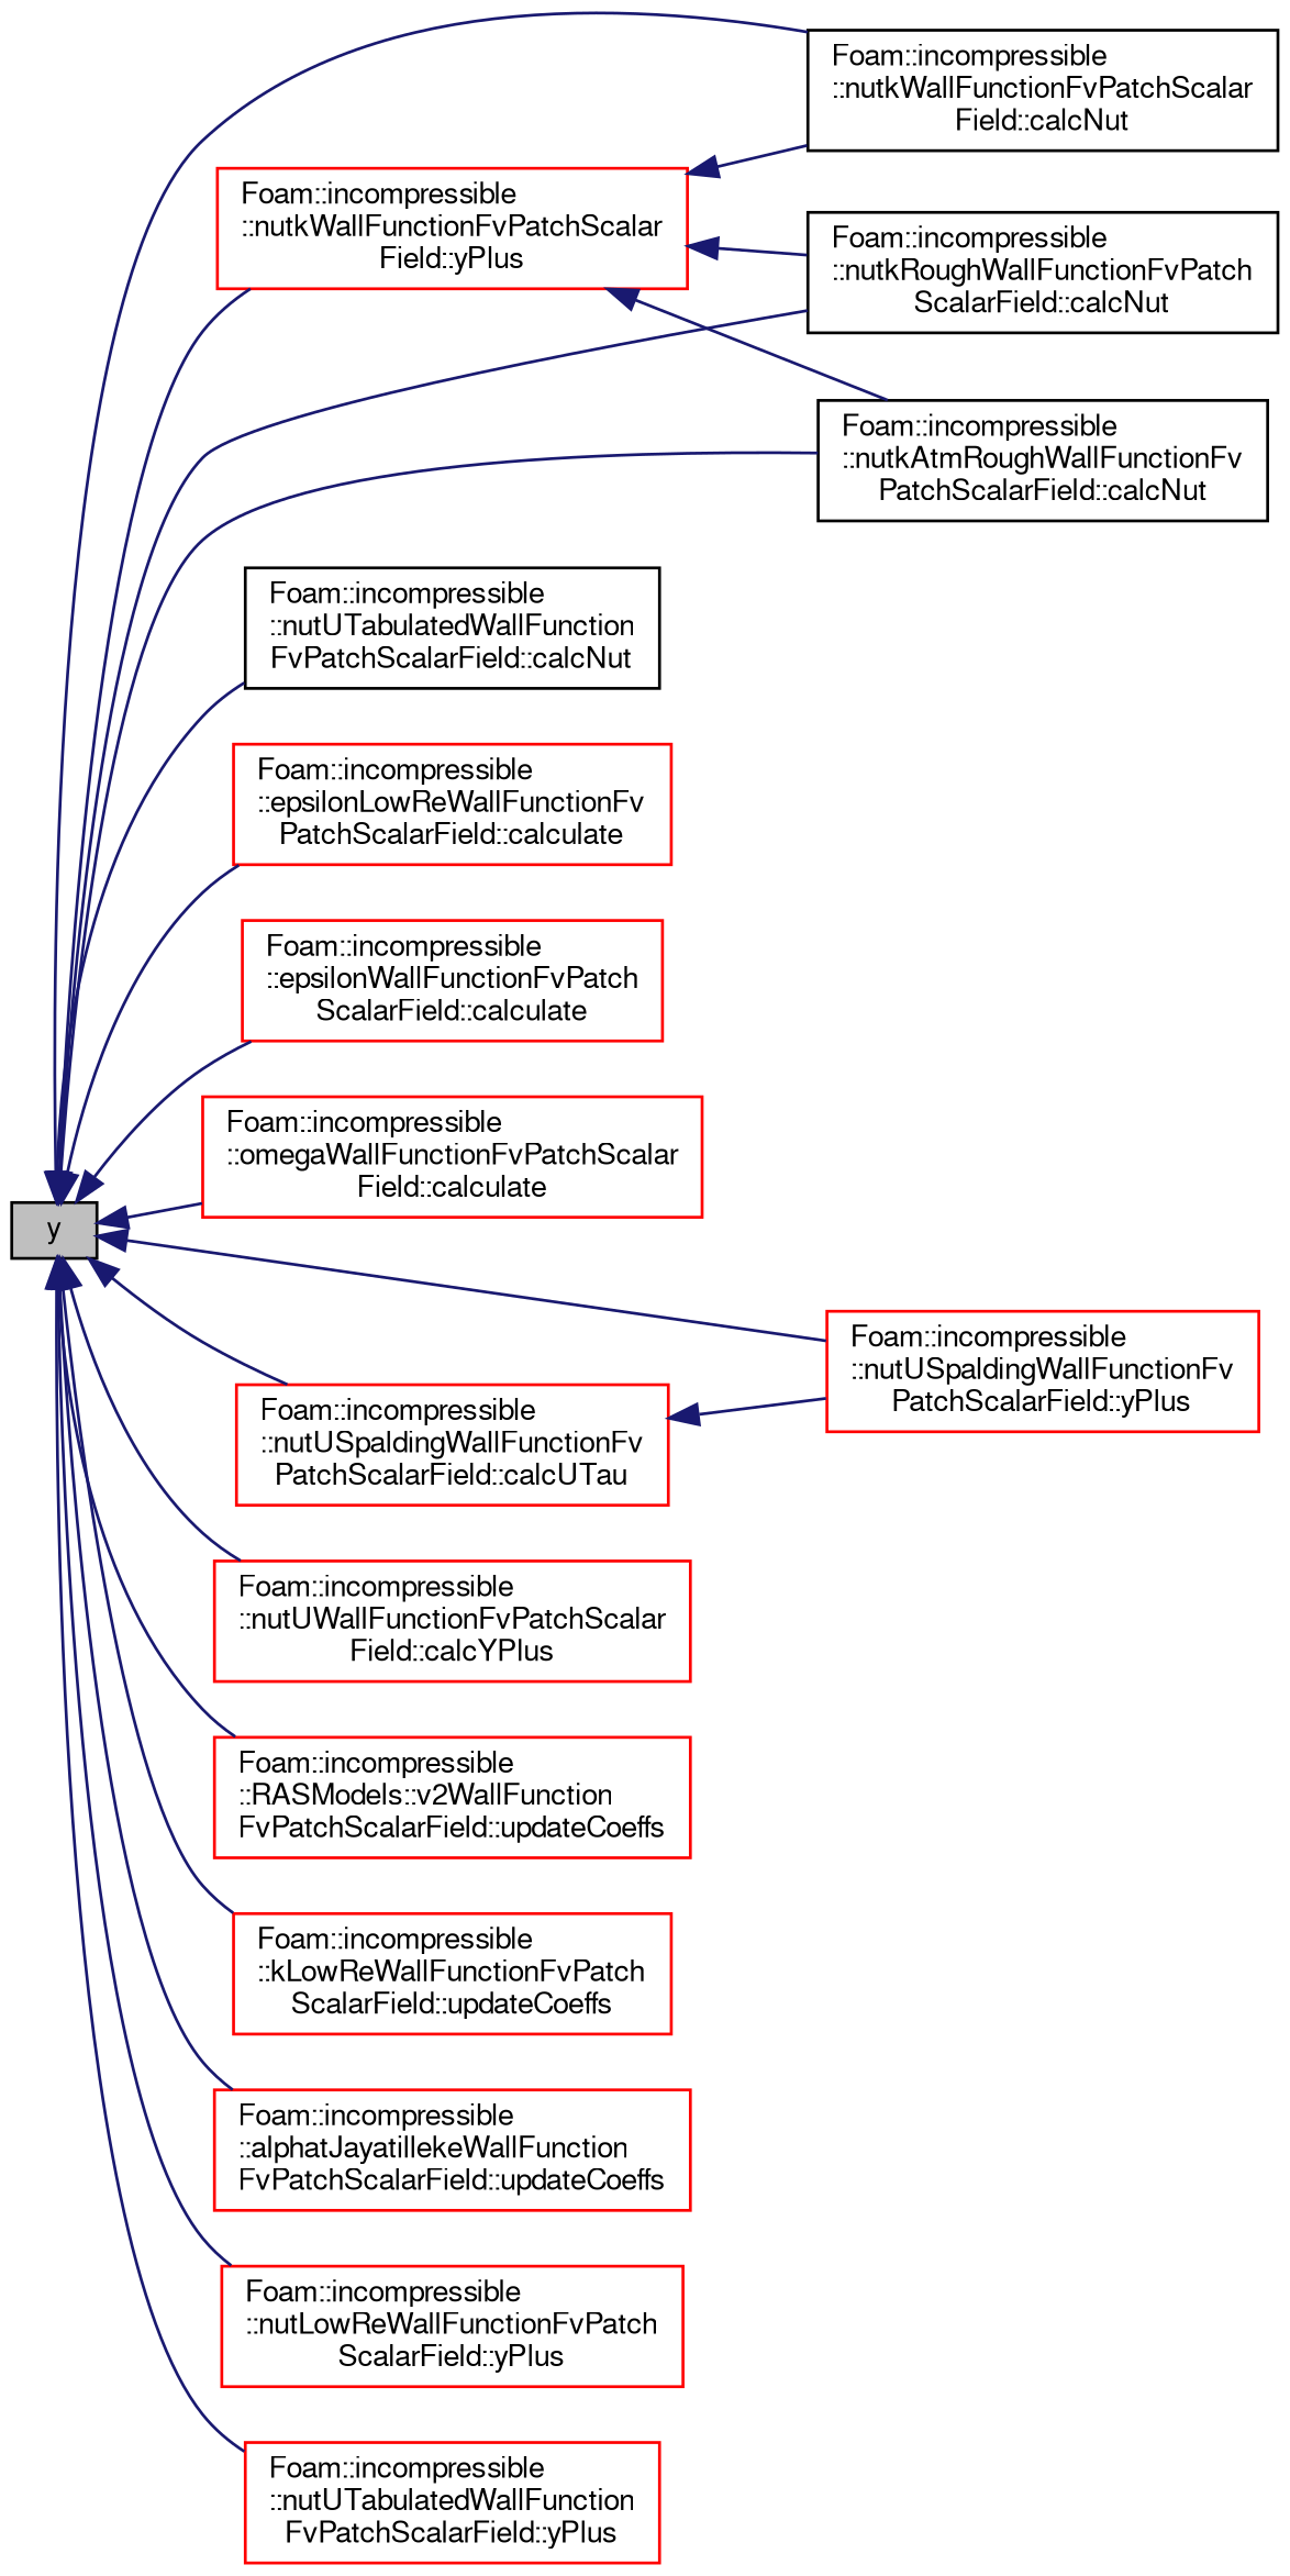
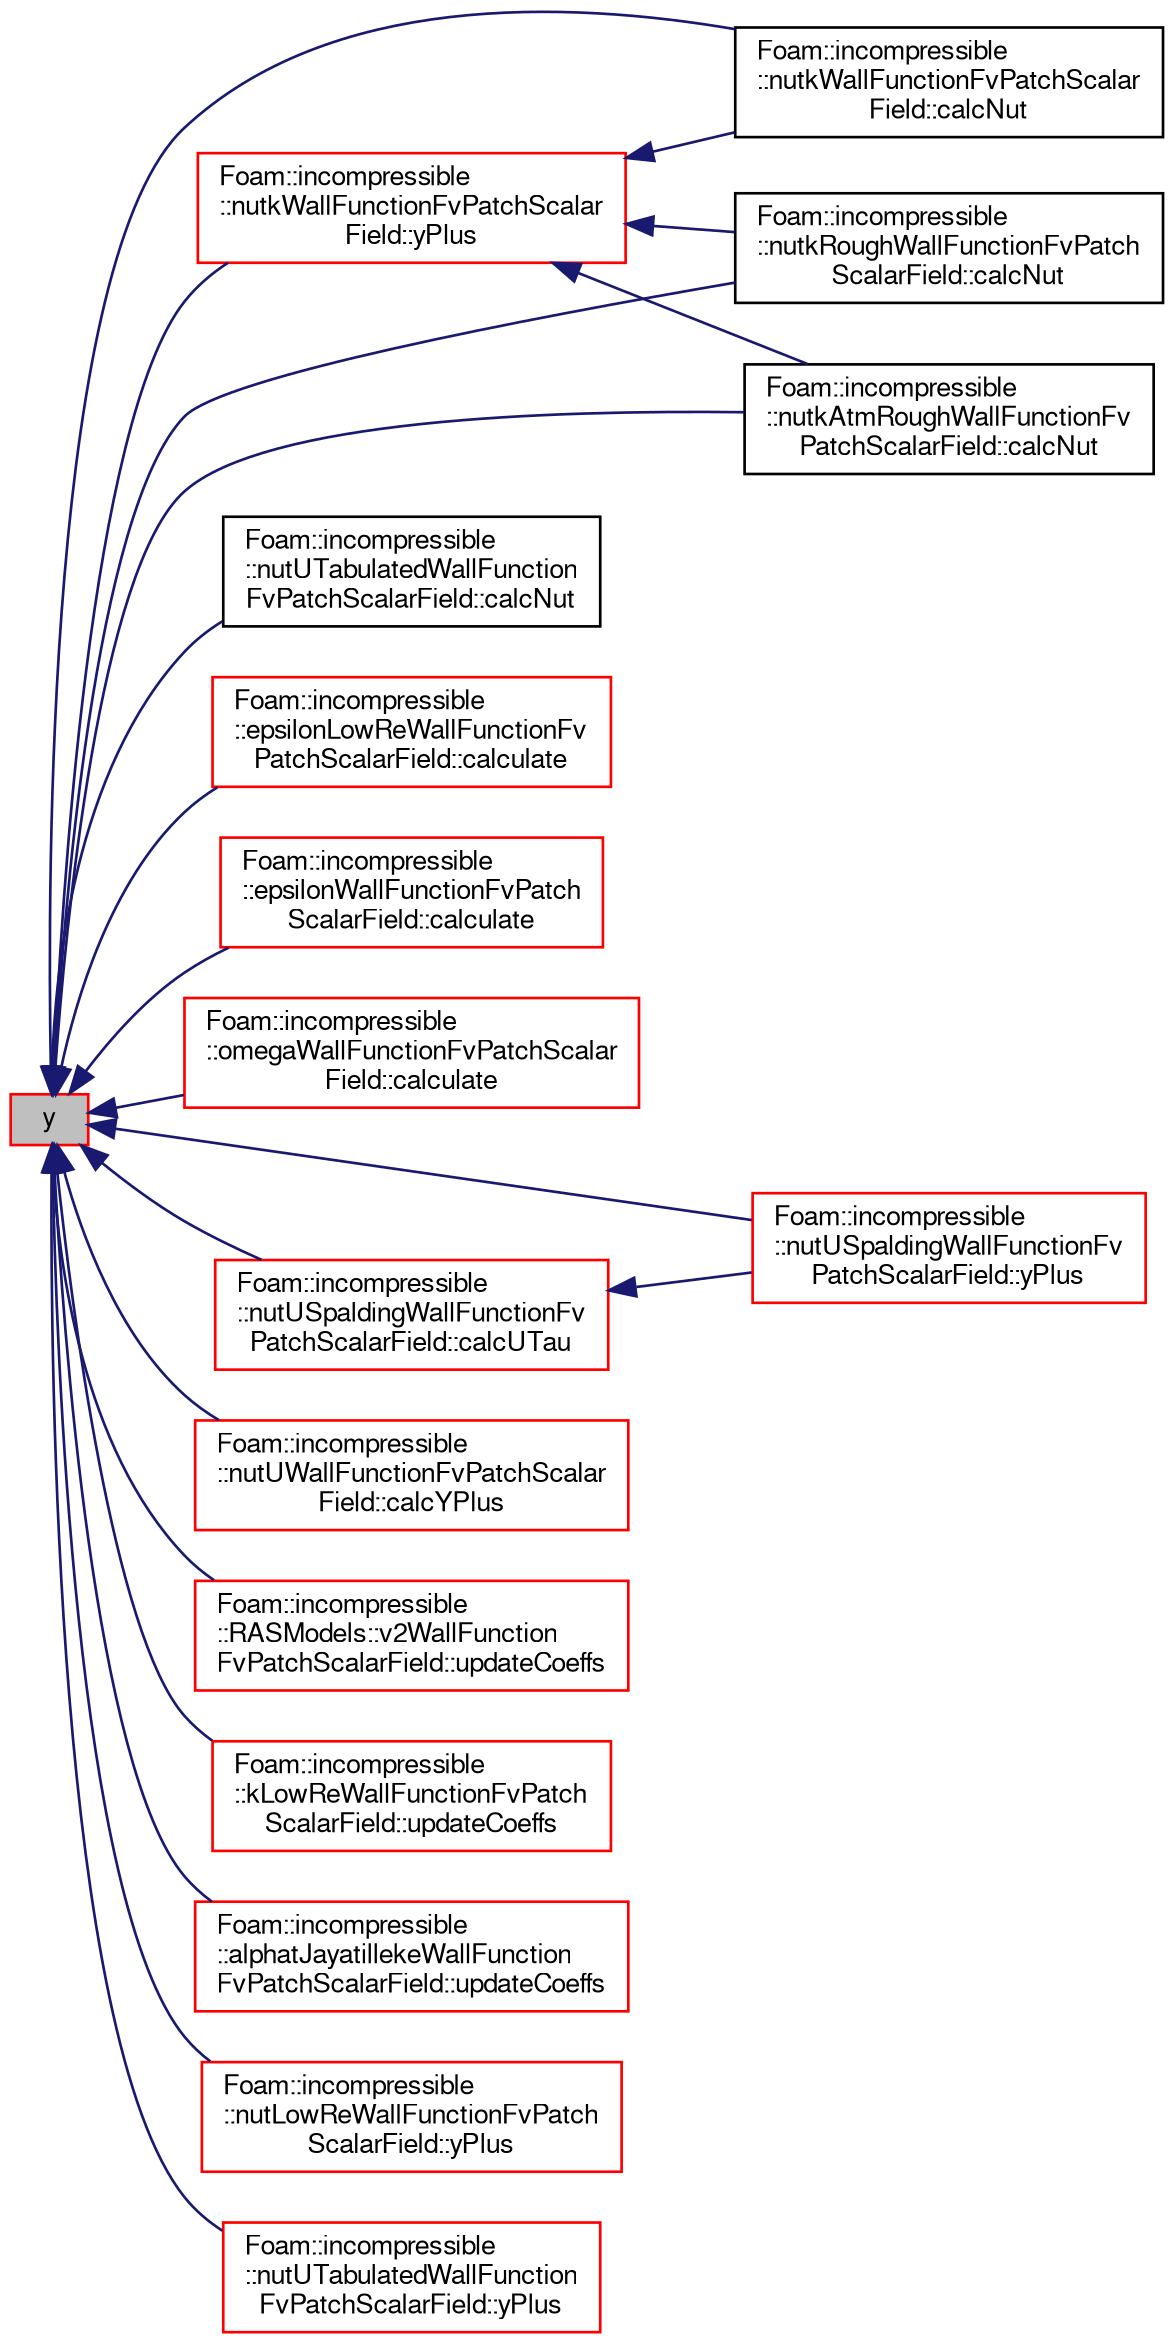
  digraph {
    rankdir=LR
    node [color=red fontname=FreeSans fontsize=10 shape=record]
    edge [color=midnightblue dir=back fontname=FreeSans fontsize=10 labelfontname=FreeSans labelfontsize=10 style=solid]
-   n1 [color=black fillcolor=grey75 fontcolor=black height=0.2 label=y style=filled width=0.4]
+   n1 [fillcolor=grey75 fontcolor=black height=0.2 label=y style=filled width=0.4]
    n2 [color=black height=0.2 label="Foam::incompressible\l::nutkWallFunctionFvPatchScalar\lField::calcNut" width=0.4]
    n3 [color=black height=0.2 label="Foam::incompressible\l::nutUTabulatedWallFunction\lFvPatchScalarField::calcNut" width=0.4]
    n4 [color=black height=0.2 label="Foam::incompressible\l::nutkRoughWallFunctionFvPatch\lScalarField::calcNut" width=0.4]
    n5 [color=black height=0.2 label="Foam::incompressible\l::nutkAtmRoughWallFunctionFv\lPatchScalarField::calcNut" width=0.4]
    n6 [height=0.2 label="Foam::incompressible\l::epsilonLowReWallFunctionFv\lPatchScalarField::calculate" width=0.4]
    n7 [height=0.2 label="Foam::incompressible\l::epsilonWallFunctionFvPatch\lScalarField::calculate" width=0.4]
    n8 [height=0.2 label="Foam::incompressible\l::omegaWallFunctionFvPatchScalar\lField::calculate" width=0.4]
    n9 [height=0.2 label="Foam::incompressible\l::nutUSpaldingWallFunctionFv\lPatchScalarField::calcUTau" width=0.4]
    n10 [height=0.2 label="Foam::incompressible\l::nutUSpaldingWallFunctionFv\lPatchScalarField::yPlus" width=0.4]
    n11 [height=0.2 label="Foam::incompressible\l::nutUWallFunctionFvPatchScalar\lField::calcYPlus" width=0.4]
    n12 [height=0.2 label="Foam::incompressible\l::RASModels::v2WallFunction\lFvPatchScalarField::updateCoeffs" width=0.4]
    n13 [height=0.2 label="Foam::incompressible\l::kLowReWallFunctionFvPatch\lScalarField::updateCoeffs" width=0.4]
    n14 [height=0.2 label="Foam::incompressible\l::alphatJayatillekeWallFunction\lFvPatchScalarField::updateCoeffs" width=0.4]
    n15 [height=0.2 label="Foam::incompressible\l::nutkWallFunctionFvPatchScalar\lField::yPlus" width=0.4]
    n16 [height=0.2 label="Foam::incompressible\l::nutLowReWallFunctionFvPatch\lScalarField::yPlus" width=0.4]
    n17 [height=0.2 label="Foam::incompressible\l::nutUTabulatedWallFunction\lFvPatchScalarField::yPlus" width=0.4]
    n1 -> n2
    n1 -> n3
    n1 -> n4
    n1 -> n5
    n1 -> n6
    n1 -> n7
    n1 -> n8
    n1 -> n9
    n1 -> n10
    n1 -> n11
    n1 -> n12
    n1 -> n13
    n1 -> n14
    n1 -> n15
    n1 -> n16
    n1 -> n17
    n9 -> n10
    n15 -> n2
    n15 -> n4
    n15 -> n5
  }
